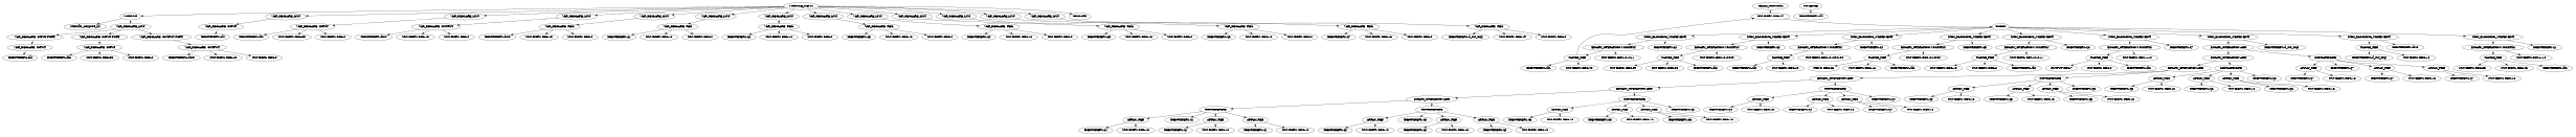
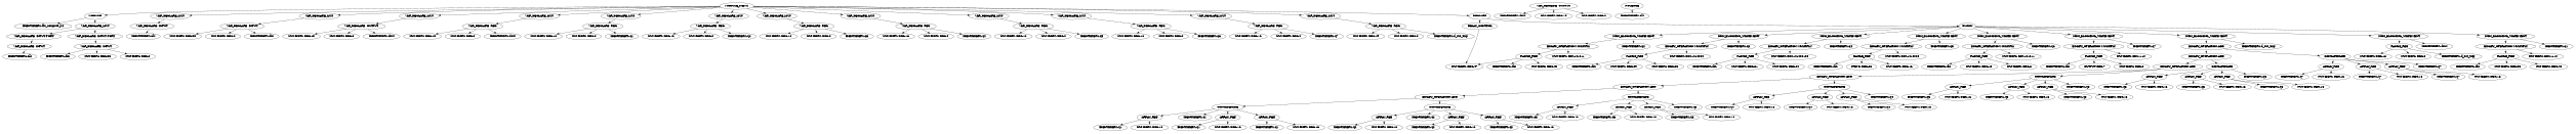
  digraph {
    ranksep=.25
    n1 [label=MODULE]
-   n2 [label="NON:fltr_compute_h4"]
+   n2 [label="IDENTIFIERS:fltr_compute_h4"]
    n3 [label=VAR_DECLARE_LIST]
    n4 [label="VAR_DECLARE  INPUT PORT"]
    n5 [label="VAR_DECLARE  INPUT PORT"]
-   n6 [label="VAR_DECLARE  OUTPUT PORT"]
    n7 [label=MODULE_ITEMS]
    n8 [label=VAR_DECLARE_LIST]
    n9 [label=VAR_DECLARE_LIST]
    n10 [label=VAR_DECLARE_LIST]
    n11 [label=VAR_DECLARE_LIST]
    n12 [label=VAR_DECLARE_LIST]
    n13 [label=VAR_DECLARE_LIST]
    n14 [label=VAR_DECLARE_LIST]
    n15 [label=VAR_DECLARE_LIST]
    n16 [label=VAR_DECLARE_LIST]
    n17 [label=VAR_DECLARE_LIST]
    n18 [label=VAR_DECLARE_LIST]
    n19 [label=VAR_DECLARE_LIST]
    n20 [label=DECLARE]
    n21 [label="VAR_DECLARE  INPUT"]
    n22 [label="VAR_DECLARE  INPUT"]
    n23 [label="VAR_DECLARE  OUTPUT"]
    n24 [label="IDENTIFIERS:clk"]
    n25 [label="IDENTIFIERS:din"]
    n26 [label="NUMBERS DEC:55"]
    n27 [label="NUMBERS DEC:0"]
    n28 [label="IDENTIFIERS:dout"]
    n29 [label="NUMBERS DEC:15"]
    n30 [label="NUMBERS DEC:0"]
    n31 [label="VAR_DECLARE  INPUT"]
    n32 [label="VAR_DECLARE  INPUT"]
    n33 [label="VAR_DECLARE  OUTPUT"]
    n34 [label="VAR_DECLARE  REG"]
    n35 [label="VAR_DECLARE  REG"]
    n36 [label="VAR_DECLARE  REG"]
    n37 [label="VAR_DECLARE  REG"]
    n38 [label="VAR_DECLARE  REG"]
    n39 [label="VAR_DECLARE  REG"]
    n40 [label="VAR_DECLARE  REG"]
    n41 [label="VAR_DECLARE  REG"]
    n42 [label="VAR_DECLARE  REG"]
    n43 [label=DELAY_CONTROL]
    n44 [label=BLOCK]
    n45 [label="IDENTIFIERS:clk"]
    n46 [label="IDENTIFIERS:din"]
    n47 [label="NUMBERS DEC:55"]
    n48 [label="NUMBERS DEC:0"]
    n49 [label="IDENTIFIERS:dout"]
    n50 [label="NUMBERS DEC:15"]
    n51 [label="NUMBERS DEC:0"]
    n52 [label="IDENTIFIERS:dout"]
    n53 [label="NUMBERS DEC:15"]
    n54 [label="NUMBERS DEC:0"]
    n55 [label="IDENTIFIERS:q1"]
    n56 [label="NUMBERS DEC:16"]
    n57 [label="NUMBERS DEC:0"]
    n58 [label="IDENTIFIERS:q2"]
    n59 [label="NUMBERS DEC:16"]
    n60 [label="NUMBERS DEC:0"]
    n61 [label="IDENTIFIERS:q3"]
    n62 [label="NUMBERS DEC:16"]
    n63 [label="NUMBERS DEC:0"]
    n64 [label="IDENTIFIERS:q4"]
    n65 [label="NUMBERS DEC:16"]
    n66 [label="NUMBERS DEC:0"]
    n67 [label="IDENTIFIERS:q5"]
    n68 [label="NUMBERS DEC:16"]
    n69 [label="NUMBERS DEC:0"]
    n70 [label="IDENTIFIERS:q6"]
    n71 [label="NUMBERS DEC:16"]
    n72 [label="NUMBERS DEC:0"]
    n73 [label="IDENTIFIERS:q7"]
    n74 [label="NUMBERS DEC:16"]
    n75 [label="NUMBERS DEC:0"]
    n76 [label="IDENTIFIERS:d_out_tmp"]
    n77 [label="NUMBERS DEC:19"]
    n78 [label="NUMBERS DEC:0"]
    n79 [label="NUMBERS DEC:47"]
    n80 [label=NON_BLOCKING_STATEMENT]
    n81 [label=NON_BLOCKING_STATEMENT]
    n82 [label=NON_BLOCKING_STATEMENT]
    n83 [label=NON_BLOCKING_STATEMENT]
    n84 [label=NON_BLOCKING_STATEMENT]
    n85 [label=NON_BLOCKING_STATEMENT]
    n86 [label=NON_BLOCKING_STATEMENT]
    n87 [label=NON_BLOCKING_STATEMENT]
    n88 [label=NON_BLOCKING_STATEMENT]
    n89 [label=POSEDGE]
    n90 [label="IDENTIFIERS:clk"]
    n91 [label="IDENTIFIERS:q1"]
    n92 [label="BINARY_OPERATION MULTIPLY"]
    n93 [label="IDENTIFIERS:q2"]
    n94 [label="BINARY_OPERATION MULTIPLY"]
    n95 [label="IDENTIFIERS:q3"]
    n96 [label="BINARY_OPERATION MULTIPLY"]
    n97 [label="IDENTIFIERS:q4"]
    n98 [label="BINARY_OPERATION MULTIPLY"]
    n99 [label="IDENTIFIERS:q5"]
    n100 [label="BINARY_OPERATION MULTIPLY"]
    n101 [label="IDENTIFIERS:q6"]
    n102 [label="BINARY_OPERATION MULTIPLY"]
    n103 [label="IDENTIFIERS:q7"]
    n104 [label="BINARY_OPERATION MULTIPLY"]
    n105 [label="IDENTIFIERS:d_out_tmp"]
    n106 [label="BINARY_OPERATION ADD"]
    n107 [label="IDENTIFIERS:dout"]
    n108 [label=RANGE_REF]
    n109 [label=RANGE_REF]
    n110 [label="NUMBERS BIN:1110"]
    n111 [label="IDENTIFIERS:din"]
    n112 [label="NUMBERS DEC:55"]
    n113 [label="NUMBERS DEC:48"]
    n114 [label=RANGE_REF]
    n115 [label="NUMBERS BIN:101011"]
    n116 [label="IDENTIFIERS:din"]
    n117 [label="NUMBERS DEC:40"]
    n118 [label=RANGE_REF]
    n119 [label="NUMBERS BIN:1010000"]
    n120 [label="IDENTIFIERS:din"]
    n121 [label="NUMBERS DEC:39"]
    n122 [label="NUMBERS DEC:35"]
    n123 [label=RANGE_REF]
    n124 [label="NUMBERS BIN:101000100"]
    n125 [label="IDENTIFIERS:din"]
+   n126 [label="NUMBERS DEC:31"]
    n127 [label="NUMBERS DEC:24"]
    n128 [label=RANGE_REF]
    n129 [label="NUMBERS BIN:1010000"]
    n130 [label="IDENTIFIERS:din"]
    n131 [label="ITEMS DEC:23"]
    n132 [label="NUMBERS DEC:16"]
    n133 [label=RANGE_REF]
    n134 [label="NUMBERS BIN:101011"]
    n135 [label="IDENTIFIERS:din"]
    n136 [label="NUMBERS DEC:15"]
    n137 [label="NUMBERS DEC:8"]
    n138 [label=RANGE_REF]
    n139 [label="NUMBERS BIN:1110"]
    n140 [label="IDENTIFIERS:din"]
    n141 [label="OUTPUT DEC:7"]
    n142 [label="NUMBERS DEC:0"]
    n143 [label="BINARY_OPERATION ADD"]
    n144 [label=CONCATENATE]
    n145 [label="BINARY_OPERATION ADD"]
    n146 [label=CONCATENATE]
    n147 [label=ARRAY_REF]
    n148 [label=ARRAY_REF]
    n149 [label=ARRAY_REF]
    n150 [label="IDENTIFIERS:q7"]
    n151 [label="BINARY_OPERATION ADD"]
    n152 [label=CONCATENATE]
    n153 [label=ARRAY_REF]
    n154 [label=ARRAY_REF]
    n155 [label=ARRAY_REF]
    n156 [label="IDENTIFIERS:q6"]
    n157 [label="BINARY_OPERATION ADD"]
    n158 [label=CONCATENATE]
    n159 [label=ARRAY_REF]
    n160 [label=ARRAY_REF]
    n161 [label=ARRAY_REF]
    n162 [label="IDENTIFIERS:q5"]
    n163 [label="BINARY_OPERATION ADD"]
    n164 [label=CONCATENATE]
    n165 [label=ARRAY_REF]
    n166 [label=ARRAY_REF]
    n167 [label=ARRAY_REF]
    n168 [label="IDENTIFIERS:q4"]
    n169 [label=CONCATENATE]
    n170 [label=CONCATENATE]
    n171 [label=ARRAY_REF]
    n172 [label=ARRAY_REF]
    n173 [label=ARRAY_REF]
    n174 [label="IDENTIFIERS:q3"]
    n175 [label=ARRAY_REF]
    n176 [label=ARRAY_REF]
    n177 [label=ARRAY_REF]
    n178 [label="IDENTIFIERS:q1"]
    n179 [label=ARRAY_REF]
    n180 [label=ARRAY_REF]
    n181 [label=ARRAY_REF]
    n182 [label="IDENTIFIERS:q2"]
    n183 [label="IDENTIFIERS:q1"]
    n184 [label="NUMBERS DEC:16"]
    n185 [label="IDENTIFIERS:q1"]
    n186 [label="NUMBERS DEC:16"]
    n187 [label="IDENTIFIERS:q1"]
    n188 [label="NUMBERS DEC:16"]
    n189 [label="IDENTIFIERS:q2"]
    n190 [label="NUMBERS DEC:16"]
    n191 [label="IDENTIFIERS:q2"]
    n192 [label="NUMBERS DEC:16"]
    n193 [label="IDENTIFIERS:q2"]
    n194 [label="NUMBERS DEC:16"]
    n195 [label="IDENTIFIERS:q3"]
    n196 [label="NUMBERS DEC:16"]
    n197 [label="IDENTIFIERS:q3"]
    n198 [label="NUMBERS DEC:16"]
    n199 [label="IDENTIFIERS:q3"]
    n200 [label="NUMBERS DEC:16"]
    n201 [label="IDENTIFIERS:q4"]
    n202 [label="NUMBERS DEC:16"]
    n203 [label="IDENTIFIERS:q4"]
    n204 [label="NUMBERS DEC:16"]
    n205 [label="IDENTIFIERS:q4"]
    n206 [label="NUMBERS DEC:16"]
    n207 [label="IDENTIFIERS:q5"]
    n208 [label="NUMBERS DEC:16"]
    n209 [label="IDENTIFIERS:q5"]
    n210 [label="NUMBERS DEC:16"]
    n211 [label="IDENTIFIERS:q5"]
    n212 [label="NUMBERS DEC:16"]
    n213 [label="IDENTIFIERS:q6"]
    n214 [label="NUMBERS DEC:16"]
    n215 [label="IDENTIFIERS:q6"]
    n216 [label="NUMBERS DEC:16"]
    n217 [label="IDENTIFIERS:q6"]
    n218 [label="NUMBERS DEC:16"]
    n219 [label="IDENTIFIERS:q7"]
    n220 [label="NUMBERS DEC:16"]
    n221 [label="IDENTIFIERS:q7"]
    n222 [label="NUMBERS DEC:16"]
    n223 [label="IDENTIFIERS:q7"]
    n224 [label="NUMBERS DEC:16"]
    n225 [label="IDENTIFIERS:d_out_tmp"]
    n226 [label="NUMBERS DEC:18"]
+   n227 [label="NUMBERS DEC:3"]
    n1 -> n2
    n1 -> n3
    n3 -> n4
    n3 -> n5
-   n3 -> n6
    n4 -> n21
    n5 -> n22
-   n6 -> n23
    n7 -> n1
    n7 -> n8
    n7 -> n9
    n7 -> n10
    n7 -> n11
    n7 -> n12
    n7 -> n13
    n7 -> n14
    n7 -> n15
    n7 -> n16
    n7 -> n17
    n7 -> n18
    n7 -> n19
    n7 -> n20
    n8 -> n31
    n9 -> n32
    n10 -> n33
    n11 -> n34
    n12 -> n35
    n13 -> n36
    n14 -> n37
    n15 -> n38
    n16 -> n39
    n17 -> n40
    n18 -> n41
    n19 -> n42
-   n79 -> n44
+   n20 -> n43
+   n20 -> n44
    n21 -> n24
    n22 -> n25
    n22 -> n26
    n22 -> n27
    n23 -> n28
    n23 -> n29
    n23 -> n30
    n31 -> n45
    n32 -> n46
    n32 -> n47
    n32 -> n48
    n33 -> n49
    n33 -> n50
    n33 -> n51
    n34 -> n52
    n34 -> n53
    n34 -> n54
    n35 -> n55
    n35 -> n56
    n35 -> n57
    n36 -> n58
    n36 -> n59
    n36 -> n60
    n37 -> n61
    n37 -> n62
    n37 -> n63
    n38 -> n64
    n38 -> n65
    n38 -> n66
    n39 -> n67
    n39 -> n68
    n39 -> n69
    n40 -> n70
    n40 -> n71
    n40 -> n72
    n41 -> n73
    n41 -> n74
    n41 -> n75
    n42 -> n76
    n42 -> n77
    n42 -> n78
    n43 -> n79
    n44 -> n80
    n44 -> n81
    n44 -> n82
    n44 -> n83
    n44 -> n84
    n44 -> n85
    n44 -> n86
    n44 -> n87
    n44 -> n88
    n80 -> n91
    n80 -> n92
    n81 -> n93
    n81 -> n94
    n82 -> n95
    n82 -> n96
    n83 -> n97
    n83 -> n98
    n84 -> n99
    n84 -> n100
    n85 -> n101
    n85 -> n102
    n86 -> n103
    n86 -> n104
    n87 -> n105
    n87 -> n106
    n88 -> n107
    n88 -> n108
    n89 -> n90
    n92 -> n109
    n92 -> n110
    n94 -> n114
    n94 -> n115
    n96 -> n118
    n96 -> n119
    n98 -> n123
    n98 -> n124
    n100 -> n128
    n100 -> n129
    n102 -> n133
    n102 -> n134
    n104 -> n138
    n104 -> n139
    n106 -> n143
    n106 -> n144
    n108 -> n225
    n108 -> n226
+   n108 -> n227
    n109 -> n111
    n109 -> n112
    n109 -> n113
    n114 -> n79
    n114 -> n116
    n114 -> n117
    n118 -> n120
    n118 -> n121
    n118 -> n122
    n123 -> n125
+   n123 -> n126
    n123 -> n127
    n128 -> n130
    n128 -> n131
    n128 -> n132
    n133 -> n135
    n133 -> n136
    n133 -> n137
    n138 -> n140
    n138 -> n141
    n138 -> n142
    n143 -> n145
    n143 -> n146
    n144 -> n147
    n144 -> n148
    n144 -> n149
    n144 -> n150
    n145 -> n151
    n145 -> n152
    n146 -> n153
    n146 -> n154
    n146 -> n155
    n146 -> n156
    n147 -> n219
    n147 -> n220
    n148 -> n221
    n148 -> n222
    n149 -> n223
    n149 -> n224
    n151 -> n157
    n151 -> n158
    n152 -> n159
    n152 -> n160
    n152 -> n161
    n152 -> n162
    n153 -> n213
    n153 -> n214
    n154 -> n215
    n154 -> n216
    n155 -> n217
    n155 -> n218
    n157 -> n163
    n157 -> n164
    n158 -> n165
    n158 -> n166
    n158 -> n167
    n158 -> n168
    n159 -> n207
    n159 -> n208
    n160 -> n209
    n160 -> n210
    n161 -> n211
    n161 -> n212
    n163 -> n169
    n163 -> n170
    n164 -> n171
    n164 -> n172
    n164 -> n173
    n164 -> n174
    n165 -> n201
    n165 -> n202
    n166 -> n203
    n166 -> n204
    n167 -> n205
    n167 -> n206
    n169 -> n175
    n169 -> n176
    n169 -> n177
    n169 -> n178
    n170 -> n179
    n170 -> n180
    n170 -> n181
    n170 -> n182
    n171 -> n195
    n171 -> n196
    n172 -> n197
    n172 -> n198
    n173 -> n199
    n173 -> n200
    n175 -> n183
    n175 -> n184
    n176 -> n185
    n176 -> n186
    n177 -> n187
    n177 -> n188
    n179 -> n189
    n179 -> n190
    n180 -> n191
    n180 -> n192
    n181 -> n193
    n181 -> n194
  }
